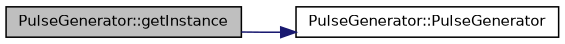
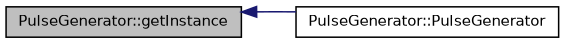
  digraph {
    rankdir=LR
    node [color=black fontname=Helvetica fontsize=10 shape=record style=filled]
    n1 [fillcolor=grey75 fontcolor=black height=0.2 label="PulseGenerator::getInstance" width=0.4]
    n2 [fillcolor=white height=0.2 label="PulseGenerator::PulseGenerator" width=0.4]
-   n1 -> n2 [color=midnightblue fontname=Helvetica fontsize=10 labelfontname=Helvetica labelfontsize=10 style=solid]
+   n2 -> n1 [color=midnightblue fontname=Helvetica fontsize=10 labelfontname=Helvetica labelfontsize=10 style=solid]
  }
